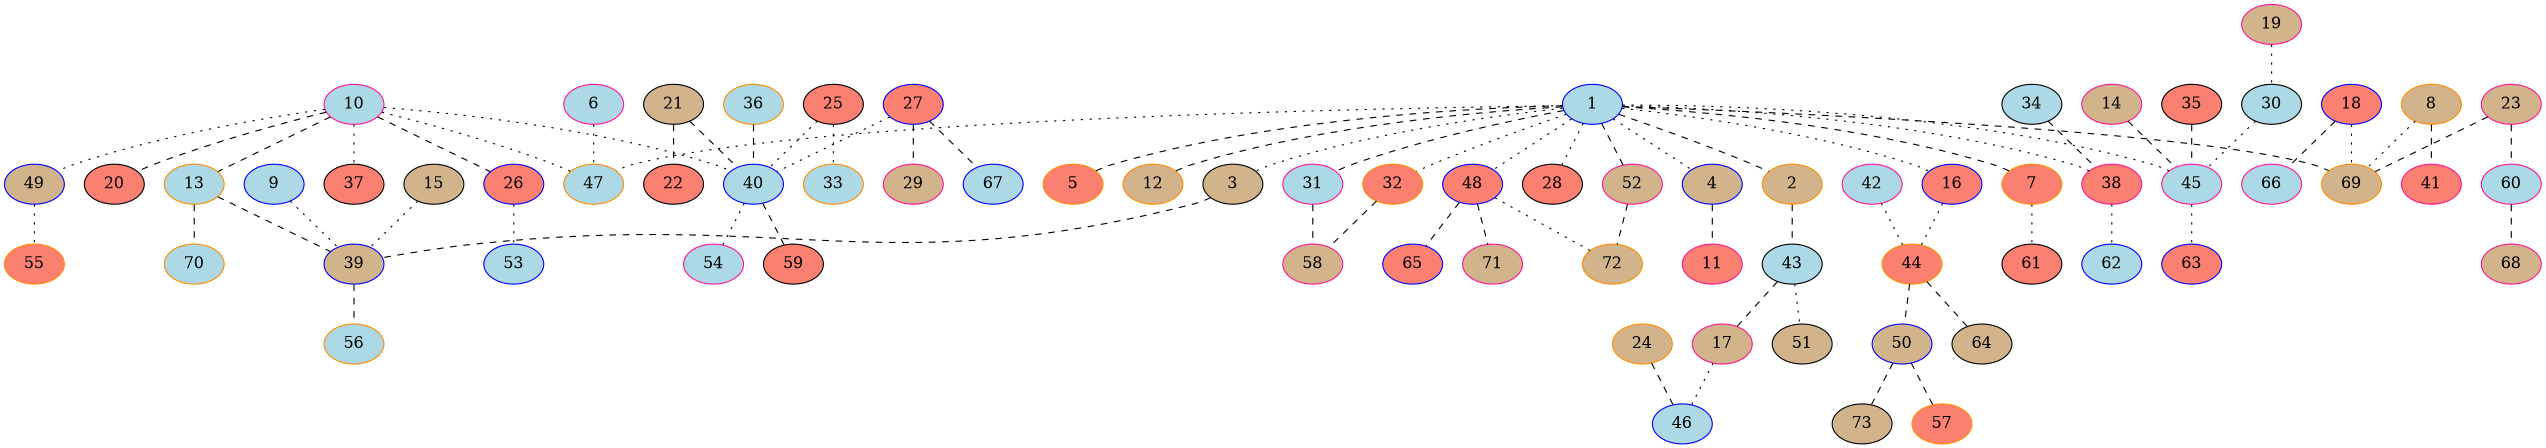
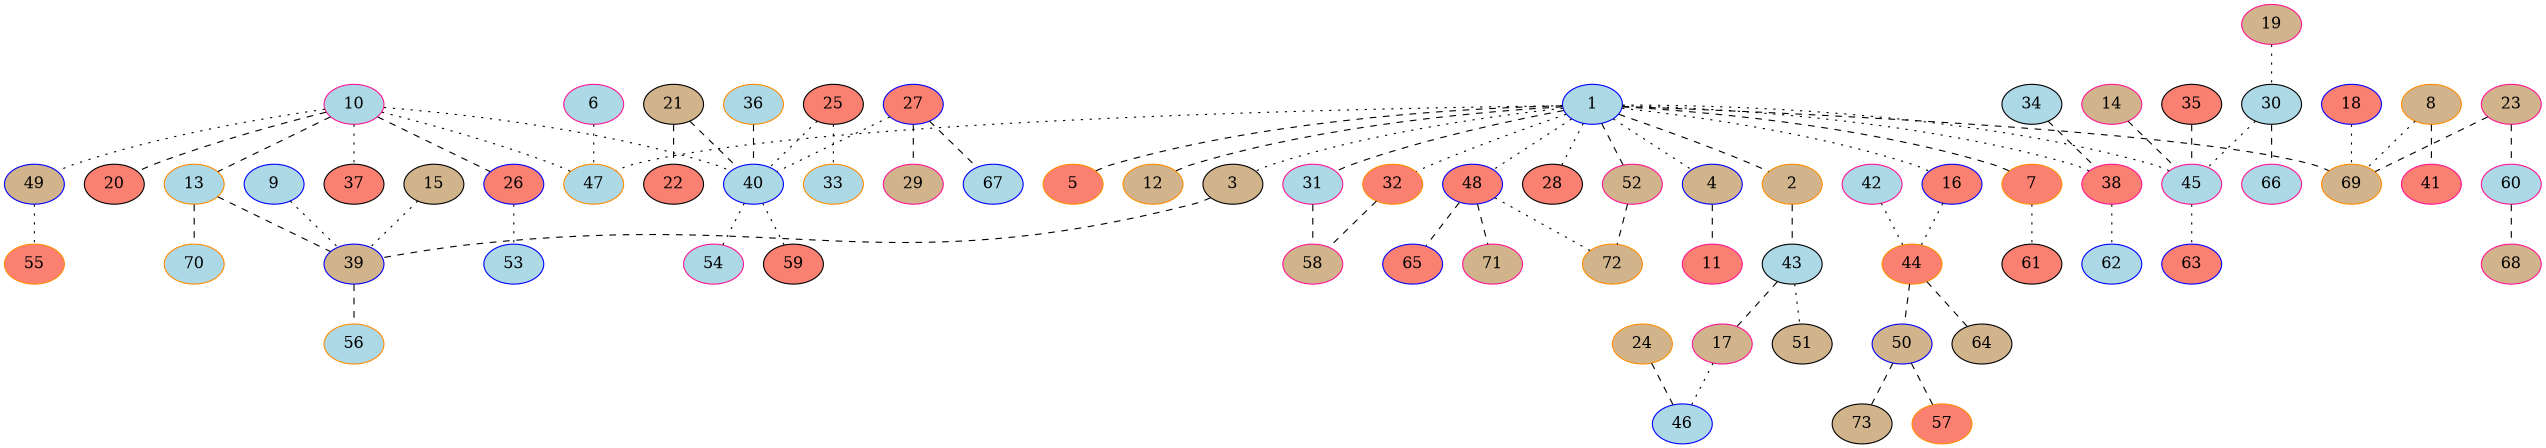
  graph {
    node [color=deeppink fillcolor=tan style=filled]
    edge [style=dashed weight=1.0]
    1 [color=blue fillcolor=lightblue]
    2 [color=darkorange]
    3 [color=black]
    5 [color=darkorange fillcolor=salmon]
    7 [color=darkorange fillcolor=salmon]
    12 [color=darkorange]
    16 [color=blue fillcolor=salmon]
    28 [color=black fillcolor=salmon]
    31 [fillcolor=lightblue]
    32 [color=darkorange fillcolor=salmon]
    38 [fillcolor=salmon]
    45 [fillcolor=lightblue]
    47 [color=darkorange fillcolor=lightblue]
    48 [color=blue fillcolor=salmon]
    52
    69 [color=darkorange]
    4 [color=blue]
    43 [color=black fillcolor=lightblue]
    39 [color=blue]
    61 [color=black fillcolor=salmon]
    11 [fillcolor=salmon]
    44 [color=darkorange fillcolor=salmon]
    58
    62 [color=blue fillcolor=lightblue]
    63 [color=blue fillcolor=salmon]
    65 [color=blue fillcolor=salmon]
    71
    72 [color=darkorange]
    17
    51 [color=black]
    56 [color=darkorange fillcolor=lightblue]
    50 [color=blue]
    64 [color=black]
    6 [fillcolor=lightblue]
    8 [color=darkorange]
    41 [fillcolor=salmon]
    9 [color=blue fillcolor=lightblue]
    10 [fillcolor=lightblue]
    13 [color=darkorange fillcolor=lightblue]
    20 [color=black fillcolor=salmon]
    26 [color=blue fillcolor=salmon]
    37 [color=black fillcolor=salmon]
    40 [color=blue fillcolor=lightblue]
    49 [color=blue]
    70 [color=darkorange fillcolor=lightblue]
    53 [color=blue fillcolor=lightblue]
    54 [fillcolor=lightblue]
    59 [color=black fillcolor=salmon]
    55 [color=darkorange fillcolor=salmon]
    14
    15 [color=black]
    46 [color=blue fillcolor=lightblue]
    18 [color=blue fillcolor=salmon]
    30 [color=black fillcolor=lightblue]
    19
    66 [fillcolor=lightblue]
    21 [color=black]
    22 [color=black fillcolor=salmon]
    23
    60 [fillcolor=lightblue]
    68
    24 [color=darkorange]
    25 [color=black fillcolor=salmon]
    33 [color=darkorange fillcolor=lightblue]
    27 [color=blue fillcolor=salmon]
    29
    67 [color=blue fillcolor=lightblue]
    34 [color=black fillcolor=lightblue]
    35 [color=black fillcolor=salmon]
    36 [color=darkorange fillcolor=lightblue]
    42 [fillcolor=lightblue]
    57 [color=darkorange fillcolor=salmon]
    73 [color=black]
    1 -- 2
    1 -- 3 [style=dotted]
    1 -- 5
    1 -- 7
    1 -- 12
    1 -- 16 [style=dotted]
    1 -- 28 [style=dotted]
    1 -- 31
    1 -- 32 [style=dotted]
    1 -- 38 [style=dotted]
    1 -- 45 [style=dotted]
    1 -- 47 [style=dotted]
    1 -- 48 [style=dotted]
    1 -- 52
    1 -- 69
    1 -- 4 [style=dotted]
    2 -- 43
    3 -- 39
    7 -- 61 [style=dotted]
    16 -- 44 [style=dotted]
    31 -- 58
    32 -- 58
    38 -- 62 [style=dotted]
    45 -- 63 [style=dotted]
    48 -- 65
    48 -- 71
    48 -- 72 [style=dotted]
    52 -- 72
    4 -- 11
    43 -- 17
    43 -- 51 [style=dotted]
    39 -- 56
    44 -- 50
    44 -- 64
    17 -- 46 [style=dotted]
    50 -- 57
    50 -- 73
    6 -- 47 [style=dotted]
    8 -- 69 [style=dotted]
    8 -- 41
    9 -- 39 [style=dotted]
    10 -- 47 [style=dotted]
    10 -- 13
    10 -- 20
    10 -- 26
    10 -- 37 [style=dotted]
    10 -- 40 [style=dotted]
    10 -- 49 [style=dotted]
    13 -- 39
    13 -- 70
    26 -- 53 [style=dotted]
    40 -- 54 [style=dotted]
-   40 -- 59
+   40 -- 59 [style=dotted]
    49 -- 55 [style=dotted]
    14 -- 45
    15 -- 39 [style=dotted]
    18 -- 69 [style=dotted]
    30 -- 45 [style=dotted]
-   18 -- 66
+   30 -- 66
    19 -- 30 [style=dotted]
    21 -- 40
    21 -- 22
    23 -- 69
    23 -- 60
    60 -- 68
    24 -- 46
    25 -- 40 [style=dotted]
    25 -- 33 [style=dotted]
    27 -- 40 [style=dotted]
    27 -- 29
    27 -- 67
    34 -- 38
    35 -- 45
    36 -- 40
    42 -- 44 [style=dotted]
  }
